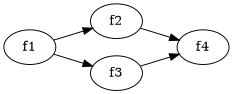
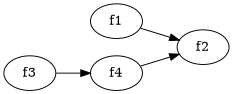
  strict digraph {
    rankdir=LR
    edge [weight=2]
    f1
    f2
    f3
    f4
    f1 -> f2
-   f1 -> f3
    f3 -> f4
-   f2 -> f4
+   f4 -> f2
  }
